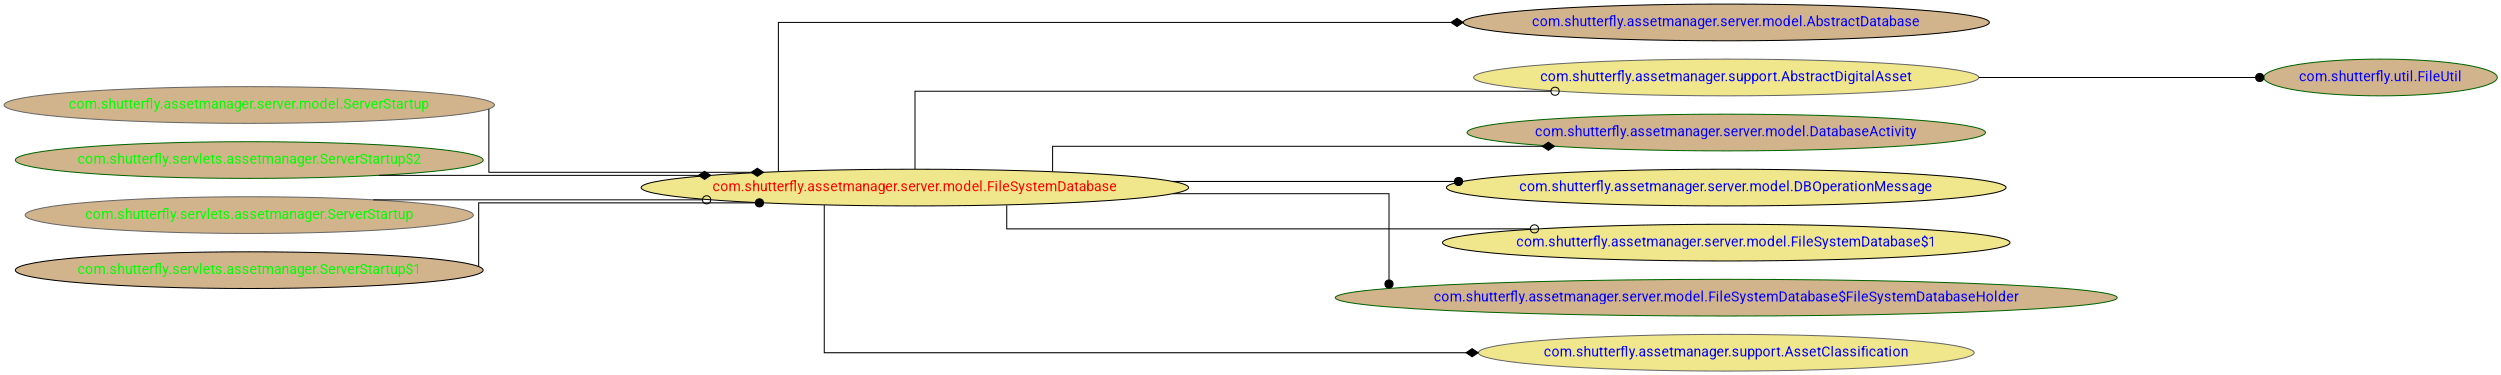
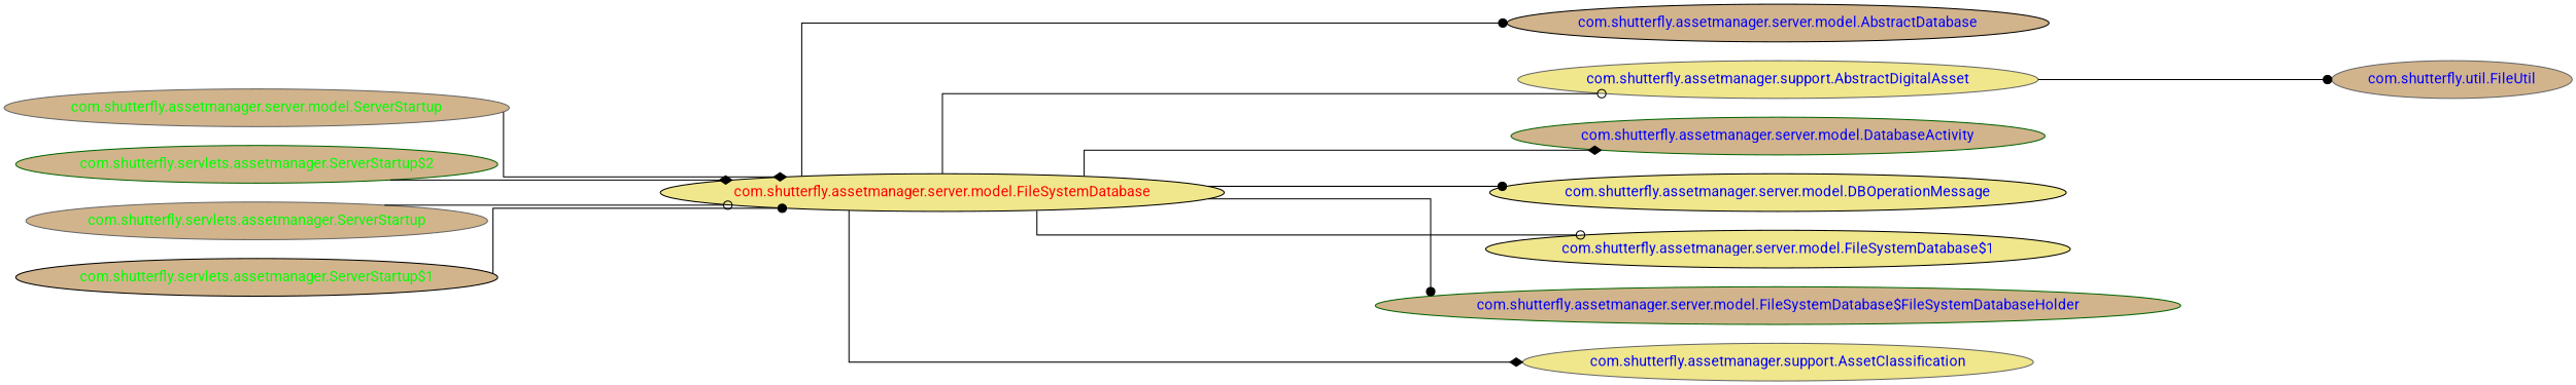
  digraph {
    concentrate=true
    fontname=Roboto
    rankdir=LR
    ranksep=2.0
    splines=ortho
    node [color=black fillcolor=tan fontcolor=blue fontname=Roboto style=filled]
    edge [arrowhead=dot fontname=Roboto]
    "com.shutterfly.assetmanager.server.model.FileSystemDatabase" [fillcolor=khaki fontcolor=red]
    "com.shutterfly.assetmanager.server.model.AbstractDatabase"
    "com.shutterfly.assetmanager.support.AbstractDigitalAsset" [color=gray40 fillcolor=khaki]
    "com.shutterfly.assetmanager.server.model.DatabaseActivity" [color=darkgreen]
    "com.shutterfly.assetmanager.server.model.DBOperationMessage" [fillcolor=khaki]
    "com.shutterfly.assetmanager.server.model.FileSystemDatabase$1" [fillcolor=khaki]
    "com.shutterfly.assetmanager.server.model.FileSystemDatabase$FileSystemDatabaseHolder" [color=darkgreen]
    "com.shutterfly.assetmanager.support.AssetClassification" [color=gray40 fillcolor=khaki]
-   "com.shutterfly.util.FileUtil" [color=darkgreen]
+   "com.shutterfly.util.FileUtil" [color=gray40]
    "com.shutterfly.assetmanager.server.model.ServerStartup" [color=gray40 fontcolor=green]
    "com.shutterfly.servlets.assetmanager.ServerStartup$2" [color=darkgreen fontcolor=green]
    "com.shutterfly.servlets.assetmanager.ServerStartup" [color=gray40 fontcolor=green]
    "com.shutterfly.servlets.assetmanager.ServerStartup$1" [fontcolor=green]
-   "com.shutterfly.assetmanager.server.model.FileSystemDatabase" -> "com.shutterfly.assetmanager.server.model.AbstractDatabase" [arrowhead=diamond]
+   "com.shutterfly.assetmanager.server.model.FileSystemDatabase" -> "com.shutterfly.assetmanager.server.model.AbstractDatabase"
    "com.shutterfly.assetmanager.server.model.FileSystemDatabase" -> "com.shutterfly.assetmanager.support.AbstractDigitalAsset" [arrowhead=odot]
    "com.shutterfly.assetmanager.server.model.FileSystemDatabase" -> "com.shutterfly.assetmanager.server.model.DatabaseActivity" [arrowhead=diamond]
    "com.shutterfly.assetmanager.server.model.FileSystemDatabase" -> "com.shutterfly.assetmanager.server.model.DBOperationMessage"
    "com.shutterfly.assetmanager.server.model.FileSystemDatabase" -> "com.shutterfly.assetmanager.server.model.FileSystemDatabase$1" [arrowhead=odot]
    "com.shutterfly.assetmanager.server.model.FileSystemDatabase" -> "com.shutterfly.assetmanager.server.model.FileSystemDatabase$FileSystemDatabaseHolder"
    "com.shutterfly.assetmanager.server.model.FileSystemDatabase" -> "com.shutterfly.assetmanager.support.AssetClassification" [arrowhead=diamond]
    "com.shutterfly.assetmanager.support.AbstractDigitalAsset" -> "com.shutterfly.util.FileUtil"
    "com.shutterfly.assetmanager.server.model.ServerStartup" -> "com.shutterfly.assetmanager.server.model.FileSystemDatabase" [arrowhead=diamond]
    "com.shutterfly.servlets.assetmanager.ServerStartup$2" -> "com.shutterfly.assetmanager.server.model.FileSystemDatabase" [arrowhead=diamond]
    "com.shutterfly.servlets.assetmanager.ServerStartup" -> "com.shutterfly.assetmanager.server.model.FileSystemDatabase" [arrowhead=odot]
    "com.shutterfly.servlets.assetmanager.ServerStartup$1" -> "com.shutterfly.assetmanager.server.model.FileSystemDatabase"
  }
